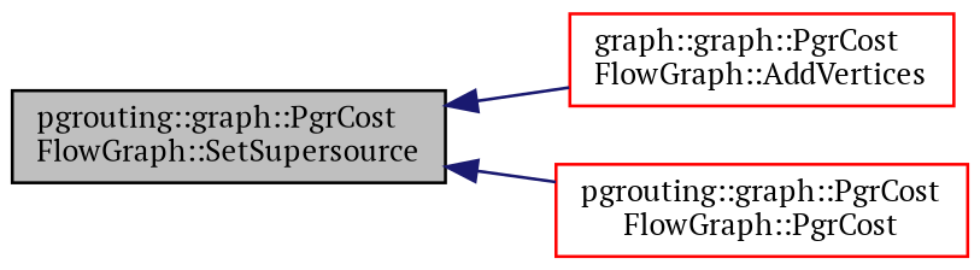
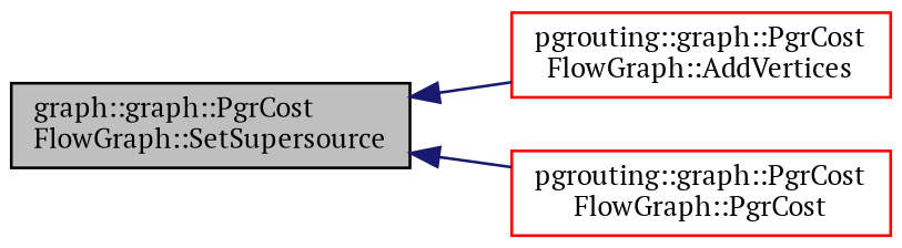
  digraph {
    fontname="PT Serif"
    rankdir=LR
    node [color=red fillcolor=white fontname="PT Serif" fontsize=10 shape=record style=filled]
    edge [color=midnightblue dir=back fontname="PT Serif" fontsize=10 labelfontname=Helvetica labelfontsize=10 style=solid]
-   n1 [color=black fillcolor=grey75 fontcolor=black height=0.2 label="pgrouting::graph::PgrCost\lFlowGraph::SetSupersource" width=0.4]
-   n2 [height=0.2 label="graph::graph::PgrCost\lFlowGraph::AddVertices" width=0.4]
+   n1 [color=black fillcolor=grey75 fontcolor=black height=0.2 label="graph::graph::PgrCost\lFlowGraph::SetSupersource" width=0.4]
+   n2 [height=0.2 label="pgrouting::graph::PgrCost\lFlowGraph::AddVertices" width=0.4]
    n3 [height=0.2 label="pgrouting::graph::PgrCost\lFlowGraph::PgrCost" width=0.4]
    n1 -> n2
    n1 -> n3
  }
